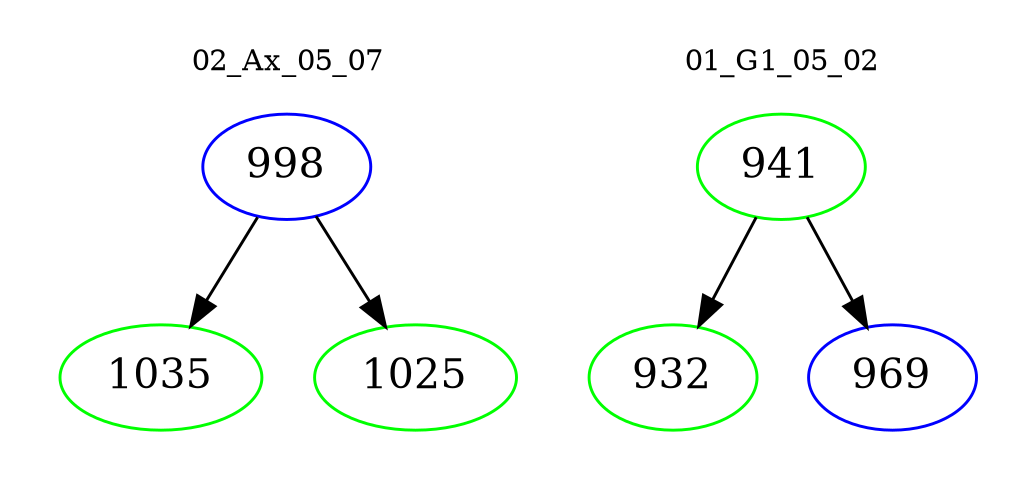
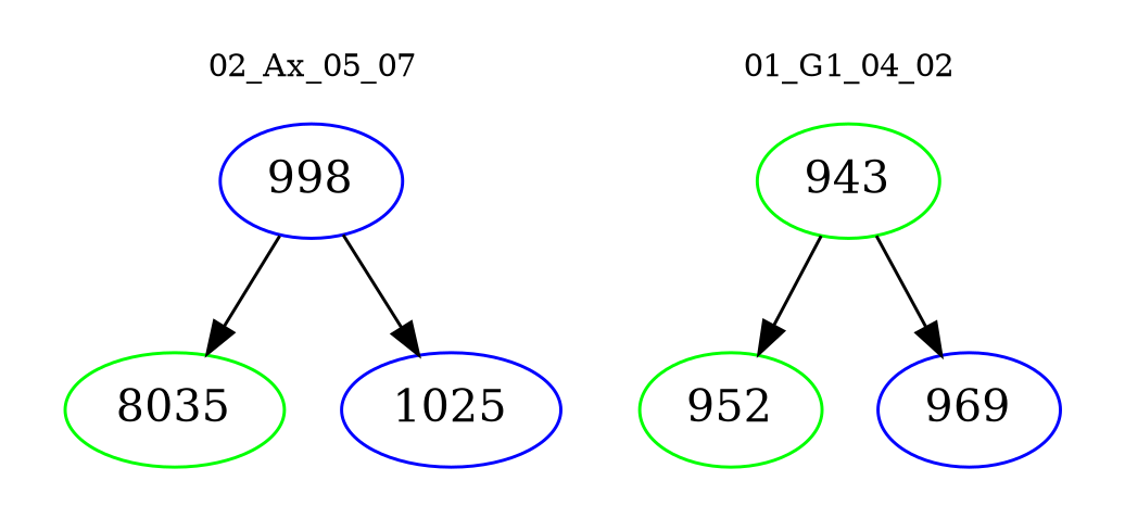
  digraph {
    node [color=blue]
    edge [color=black]
    n1 [label=998]
-   n2 [color=green label=1035]
-   n3 [color=green label=1025]
-   n4 [color=green label=941]
-   n5 [color=green label=932]
+   n2 [color=green label=8035]
+   n3 [label=1025]
+   n4 [color=green label=943]
+   n5 [color=green label=952]
    n6 [label=969]
    subgraph cluster_1 {
      color=white
      fontsize=10
      label="02_Ax_05_07"
      n1
      n2
      n3
    }
    subgraph cluster_2 {
      color=white
      fontsize=10
-     label="01_G1_05_02"
+     label="01_G1_04_02"
      n4
      n5
      n6
    }
    n1 -> n2
    n1 -> n3
    n4 -> n5
    n4 -> n6
  }
